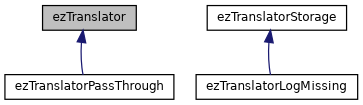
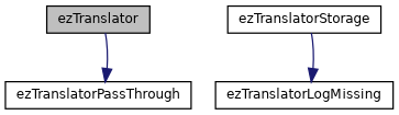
  digraph {
    fontname="DejaVu Sans"
    node [color=black fillcolor=white fontname="DejaVu Sans" fontsize=10 shape=record style=filled]
    edge [color=midnightblue dir=back fontname="DejaVu Sans" fontsize=10 labelfontname=Helvetica labelfontsize=10 style=solid]
    n1 [fillcolor=grey75 fontcolor=black height=0.2 label=ezTranslator width=0.4]
    n2 [height=0.2 label=ezTranslatorPassThrough width=0.4]
    n3 [height=0.2 label=ezTranslatorStorage width=0.4]
    n4 [height=0.2 label=ezTranslatorLogMissing width=0.4]
-   n1 -> n2
-   n3 -> n4
+   n2 -> n1
+   n4 -> n3
  }
